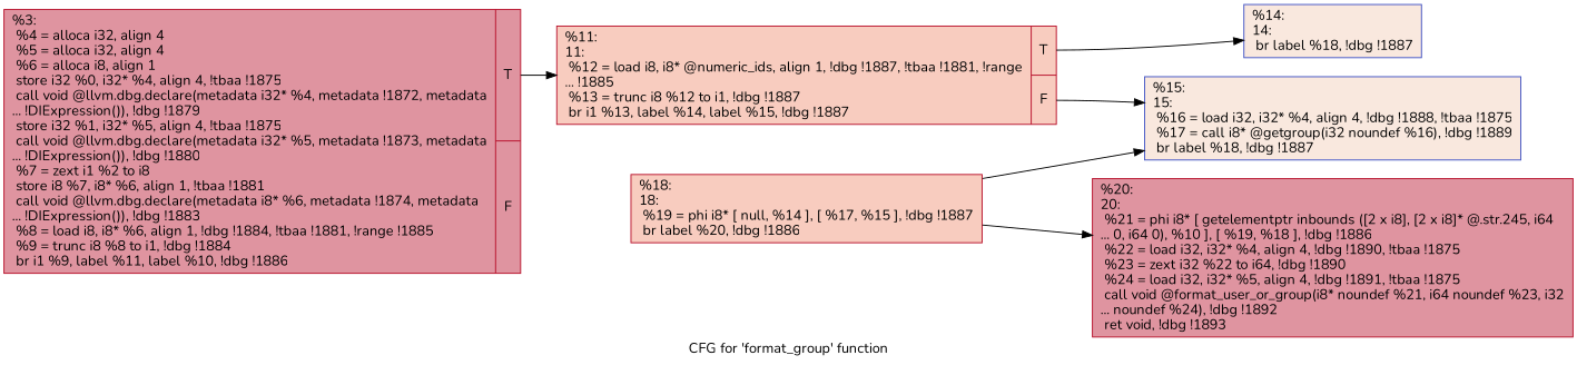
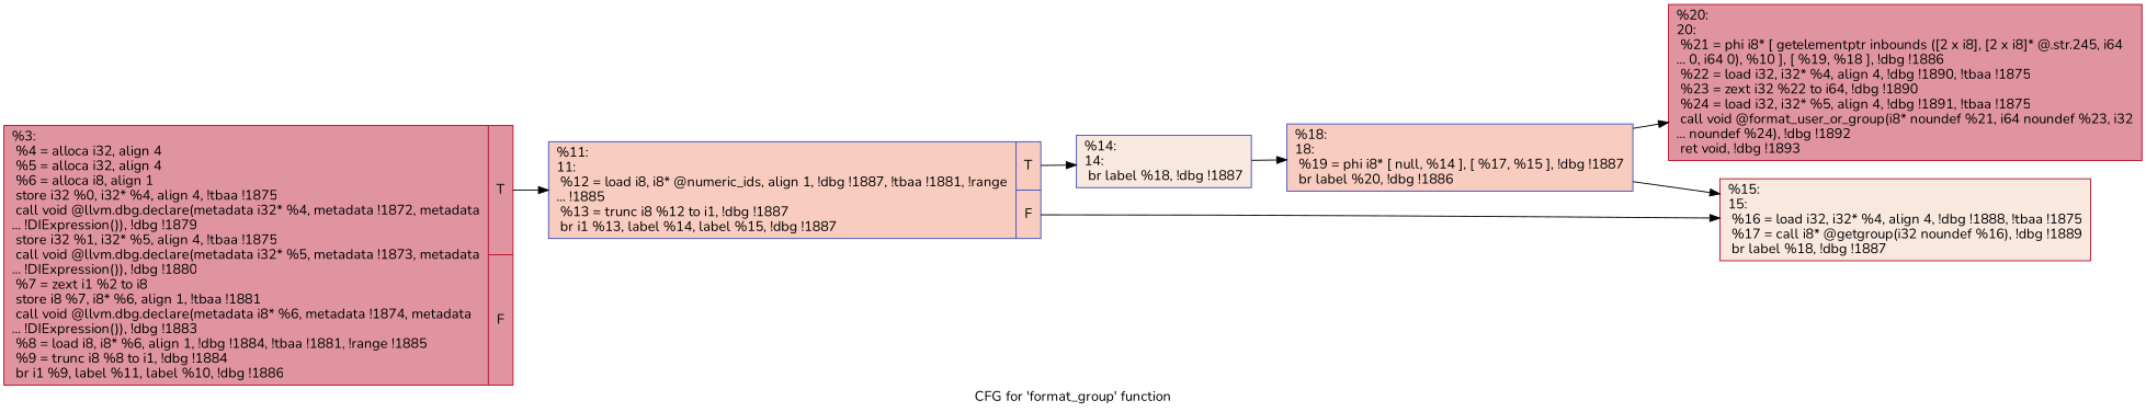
  digraph {
    fontname=Nunito
    label="CFG for 'format_group' function"
    rankdir=LR
    node [color="#3d50c3ff" fillcolor="#b70d2870" fontname=Nunito shape=record style=filled]
    edge [fontname=Nunito]
    n1 [color="#b70d28ff" label="{%3:\l  %4 = alloca i32, align 4\l  %5 = alloca i32, align 4\l  %6 = alloca i8, align 1\l  store i32 %0, i32* %4, align 4, !tbaa !1875\l  call void @llvm.dbg.declare(metadata i32* %4, metadata !1872, metadata\l... !DIExpression()), !dbg !1879\l  store i32 %1, i32* %5, align 4, !tbaa !1875\l  call void @llvm.dbg.declare(metadata i32* %5, metadata !1873, metadata\l... !DIExpression()), !dbg !1880\l  %7 = zext i1 %2 to i8\l  store i8 %7, i8* %6, align 1, !tbaa !1881\l  call void @llvm.dbg.declare(metadata i8* %6, metadata !1874, metadata\l... !DIExpression()), !dbg !1883\l  %8 = load i8, i8* %6, align 1, !dbg !1884, !tbaa !1881, !range !1885\l  %9 = trunc i8 %8 to i1, !dbg !1884\l  br i1 %9, label %11, label %10, !dbg !1886\l|{<s0>T|<s1>F}}"]
-   n2 [color="#b70d28ff" fillcolor="#f08b6e70" label="{%11:\l11:                                               \l  %12 = load i8, i8* @numeric_ids, align 1, !dbg !1887, !tbaa !1881, !range\l... !1885\l  %13 = trunc i8 %12 to i1, !dbg !1887\l  br i1 %13, label %14, label %15, !dbg !1887\l|{<s0>T|<s1>F}}"]
+   n2 [fillcolor="#f08b6e70" label="{%11:\l11:                                               \l  %12 = load i8, i8* @numeric_ids, align 1, !dbg !1887, !tbaa !1881, !range\l... !1885\l  %13 = trunc i8 %12 to i1, !dbg !1887\l  br i1 %13, label %14, label %15, !dbg !1887\l|{<s0>T|<s1>F}}"]
    n3 [fillcolor="#f2cab570" label="{%14:\l14:                                               \l  br label %18, !dbg !1887\l}"]
-   n4 [fillcolor="#f2cab570" label="{%15:\l15:                                               \l  %16 = load i32, i32* %4, align 4, !dbg !1888, !tbaa !1875\l  %17 = call i8* @getgroup(i32 noundef %16), !dbg !1889\l  br label %18, !dbg !1887\l}"]
-   n5 [color="#b70d28ff" fillcolor="#f08b6e70" label="{%18:\l18:                                               \l  %19 = phi i8* [ null, %14 ], [ %17, %15 ], !dbg !1887\l  br label %20, !dbg !1886\l}"]
+   n4 [color="#b70d28ff" fillcolor="#f2cab570" label="{%15:\l15:                                               \l  %16 = load i32, i32* %4, align 4, !dbg !1888, !tbaa !1875\l  %17 = call i8* @getgroup(i32 noundef %16), !dbg !1889\l  br label %18, !dbg !1887\l}"]
+   n5 [fillcolor="#f08b6e70" label="{%18:\l18:                                               \l  %19 = phi i8* [ null, %14 ], [ %17, %15 ], !dbg !1887\l  br label %20, !dbg !1886\l}"]
    n6 [color="#b70d28ff" label="{%20:\l20:                                               \l  %21 = phi i8* [ getelementptr inbounds ([2 x i8], [2 x i8]* @.str.245, i64\l... 0, i64 0), %10 ], [ %19, %18 ], !dbg !1886\l  %22 = load i32, i32* %4, align 4, !dbg !1890, !tbaa !1875\l  %23 = zext i32 %22 to i64, !dbg !1890\l  %24 = load i32, i32* %5, align 4, !dbg !1891, !tbaa !1875\l  call void @format_user_or_group(i8* noundef %21, i64 noundef %23, i32\l... noundef %24), !dbg !1892\l  ret void, !dbg !1893\l}"]
    n1 -> n2 [tailport=s0]
    n2 -> n3 [tailport=s0]
    n2 -> n4 [tailport=s1]
+   n3 -> n5
    n5 -> n4
    n5 -> n6
  }
